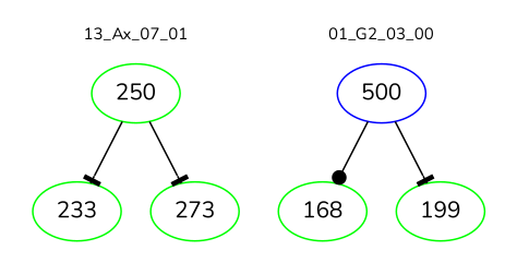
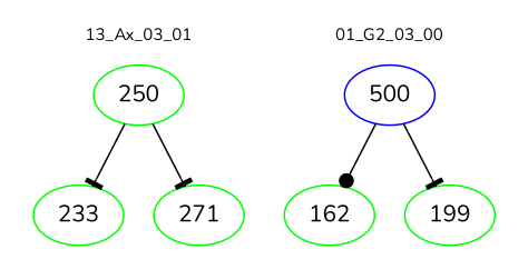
  digraph {
    fontname=Nunito
    node [color=green fontname=Nunito]
    edge [arrowhead=tee color=black fontname=Nunito]
    n1 [label=250]
    n2 [label=233]
-   n3 [label=273]
+   n3 [label=271]
    n4 [color=blue label=500]
-   n5 [label=168]
+   n5 [label=162]
    n6 [label=199]
    subgraph cluster_1 {
      color=white
      fontsize=10
-     label="13_Ax_07_01"
+     label="13_Ax_03_01"
      n1
      n2
      n3
    }
    subgraph cluster_2 {
      color=white
      fontsize=10
      label="01_G2_03_00"
      n4
      n5
      n6
    }
    n1 -> n2
    n1 -> n3
    n4 -> n5 [arrowhead=dot]
    n4 -> n6
  }
